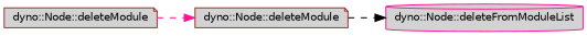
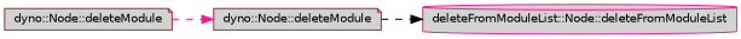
  digraph {
    rankdir=LR
    node [color=brown fillcolor=lightgrey fontname=Helvetica fontsize=10 shape=note style=filled]
    edge [fontname=Helvetica fontsize=10 labelfontname=Helvetica labelfontsize=10 style=dashed]
    n1 [fontcolor=black height=0.2 label="dyno::Node::deleteModule" width=0.4]
    n2 [height=0.2 label="dyno::Node::deleteModule" width=0.4]
-   n3 [color=deeppink height=0.2 label="dyno::Node::deleteFromModuleList" shape=cylinder width=0.4]
+   n3 [color=deeppink height=0.2 label="deleteFromModuleList::Node::deleteFromModuleList" shape=cylinder width=0.4]
    n1 -> n2 [color=deeppink]
    n2 -> n3 [color=black]
  }
